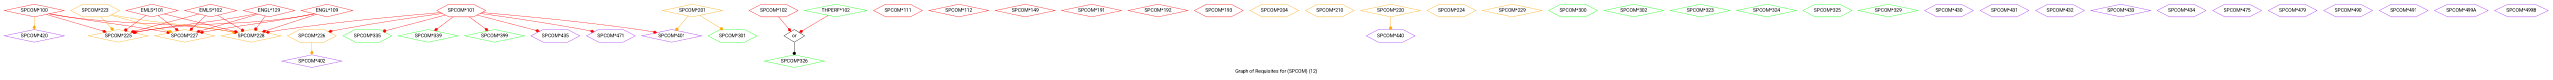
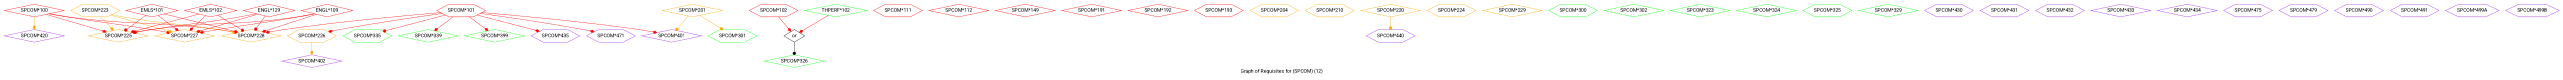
  strict digraph {
    fontname=Roboto
    label="Graph of Requisites for (SPCOM) (12)"
    node [color=purple fontname=Roboto shape=diamond]
    edge [arrowhead=diamond color=red fontname=Roboto]
    "SPCOM*100" [color=red height=0.5 width=1.4722]
    "SPCOM*225" [color=orange height=0.5 width=1.4722]
    "SPCOM*227" [color=orange height=0.5 width=1.4722]
    "SPCOM*228" [color=orange height=0.5 width=1.4722]
    "SPCOM*420" [height=0.5 width=1.4722]
    "SPCOM*101" [color=red height=0.5 shape=hexagon width=1.4722]
    "SPCOM*226" [color=orange height=0.5 shape=hexagon width=1.4722]
    "SPCOM*335" [color=green height=0.5 shape=hexagon width=1.4722]
    "SPCOM*339" [color=green height=0.5 width=1.4722]
    "SPCOM*399" [color=green height=0.5 width=1.4722]
    "SPCOM*401" [height=0.5 width=1.4722]
    "SPCOM*435" [height=0.5 shape=hexagon width=1.4722]
    "SPCOM*471" [height=0.5 shape=hexagon width=1.4722]
    "SPCOM*402" [height=0.5 width=1.4722]
    "SPCOM*102" [color=red height=0.5 shape=hexagon width=1.4722]
    n16 [height=0.5 label=or width=0.81703 color=""]
    "SPCOM*326" [color=green height=0.5 width=1.4722]
    "SPCOM*111" [color=red height=0.5 shape=hexagon width=1.4722]
    "SPCOM*112" [color=red height=0.5 width=1.4722]
    "SPCOM*149" [color=red height=0.5 width=1.4722]
    "SPCOM*191" [color=red height=0.5 width=1.4722]
    "SPCOM*192" [color=red height=0.5 width=1.4722]
    "SPCOM*193" [color=red height=0.5 shape=hexagon width=1.4722]
    "SPCOM*201" [color=orange height=0.5 width=1.4722]
    "SPCOM*301" [color=green height=0.5 shape=hexagon width=1.4722]
    "SPCOM*204" [color=orange height=0.5 shape=hexagon width=1.4722]
    "SPCOM*210" [color=orange height=0.5 shape=hexagon width=1.4722]
    "SPCOM*220" [color=orange height=0.5 width=1.4722]
    "SPCOM*440" [height=0.5 shape=hexagon width=1.4722]
    "SPCOM*223" [color=orange height=0.5 shape=hexagon width=1.4722]
    "SPCOM*224" [color=orange height=0.5 shape=hexagon width=1.4722]
    "EMLS*101" [color=red height=0.5 width=1.6971]
    "EMLS*102" [color=red height=0.5 width=1.6971]
    "ENGL*129" [color=red height=0.5 width=1.679]
    "ENGL*109" [color=red height=0.5 width=1.679]
    "SPCOM*229" [color=orange height=0.5 width=1.4722]
    "SPCOM*300" [color=green height=0.5 shape=hexagon width=1.4722]
    "SPCOM*302" [color=green height=0.5 width=1.4722]
    "SPCOM*323" [color=green height=0.5 width=1.4722]
    "SPCOM*324" [color=green height=0.5 width=1.4722]
    "SPCOM*325" [color=green height=0.5 shape=hexagon width=1.4722]
    "THPERF*102" [color=green height=0.5 width=2.022]
    "SPCOM*329" [color=green height=0.5 width=1.4722]
    "SPCOM*430" [height=0.5 shape=hexagon width=1.4722]
    "SPCOM*431" [height=0.5 shape=hexagon width=1.4722]
    "SPCOM*432" [height=0.5 shape=hexagon width=1.4722]
    "SPCOM*433" [height=0.5 width=1.4722]
-   "SPCOM*434" [height=0.5 shape=hexagon width=1.4722]
+   "SPCOM*434" [height=0.5 width=1.4722]
    "SPCOM*475" [height=0.5 shape=hexagon width=1.4722]
    "SPCOM*479" [height=0.5 shape=hexagon width=1.4722]
    "SPCOM*490" [height=0.5 shape=hexagon width=1.4722]
    "SPCOM*491" [height=0.5 shape=hexagon width=1.4722]
    "SPCOM*499A" [height=0.5 shape=hexagon width=1.6111]
    "SPCOM*499B" [height=0.5 shape=hexagon width=1.6111]
    "SPCOM*100" -> "SPCOM*225"
    "SPCOM*100" -> "SPCOM*227" [arrowhead=dot]
    "SPCOM*100" -> "SPCOM*228" [arrowhead=dot]
    "SPCOM*100" -> "SPCOM*420" [color=orange]
    "SPCOM*101" -> "SPCOM*228"
    "SPCOM*101" -> "SPCOM*226"
    "SPCOM*101" -> "SPCOM*335" [arrowhead=dot]
    "SPCOM*101" -> "SPCOM*339"
    "SPCOM*101" -> "SPCOM*399"
    "SPCOM*101" -> "SPCOM*401"
    "SPCOM*101" -> "SPCOM*435"
    "SPCOM*101" -> "SPCOM*471"
    "SPCOM*226" -> "SPCOM*402" [color=orange]
    "SPCOM*102" -> n16
    n16 -> "SPCOM*326" [arrowhead=dot color=""]
    "SPCOM*201" -> "SPCOM*401" [arrowhead=dot color=orange]
    "SPCOM*201" -> "SPCOM*301" [arrowhead=dot color=orange]
    "SPCOM*220" -> "SPCOM*440" [arrowhead=dot color=orange]
    "SPCOM*223" -> "SPCOM*225" [color=orange]
    "SPCOM*223" -> "SPCOM*227" [color=orange]
    "SPCOM*223" -> "SPCOM*228" [color=orange]
    "EMLS*101" -> "SPCOM*225" [arrowhead=dot]
    "EMLS*101" -> "SPCOM*227"
    "EMLS*101" -> "SPCOM*228"
    "EMLS*102" -> "SPCOM*225"
    "EMLS*102" -> "SPCOM*227"
    "EMLS*102" -> "SPCOM*228" [arrowhead=dot]
    "ENGL*129" -> "SPCOM*225"
    "ENGL*129" -> "SPCOM*227"
    "ENGL*129" -> "SPCOM*228" [arrowhead=dot]
    "ENGL*109" -> "SPCOM*225" [arrowhead=dot]
    "ENGL*109" -> "SPCOM*227"
    "ENGL*109" -> "SPCOM*228"
    "THPERF*102" -> n16
  }
